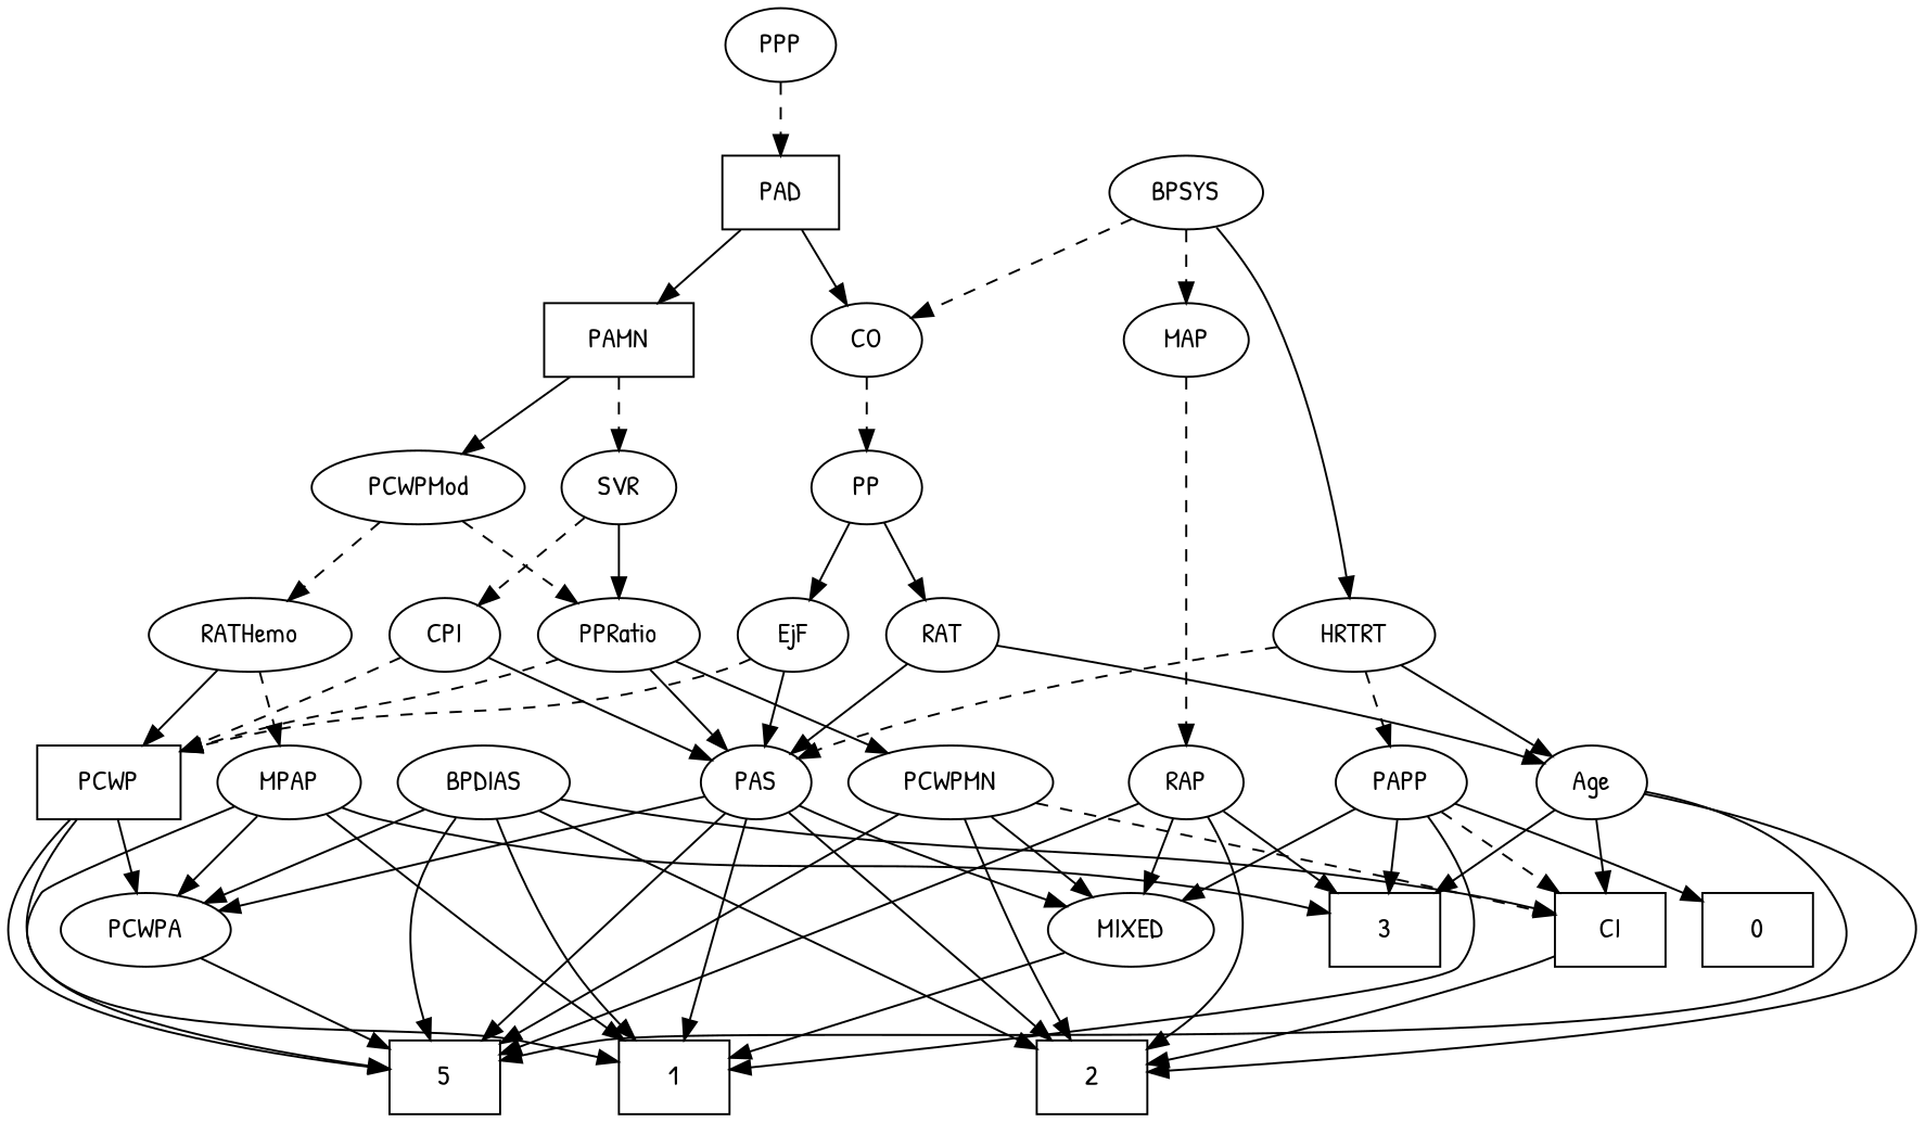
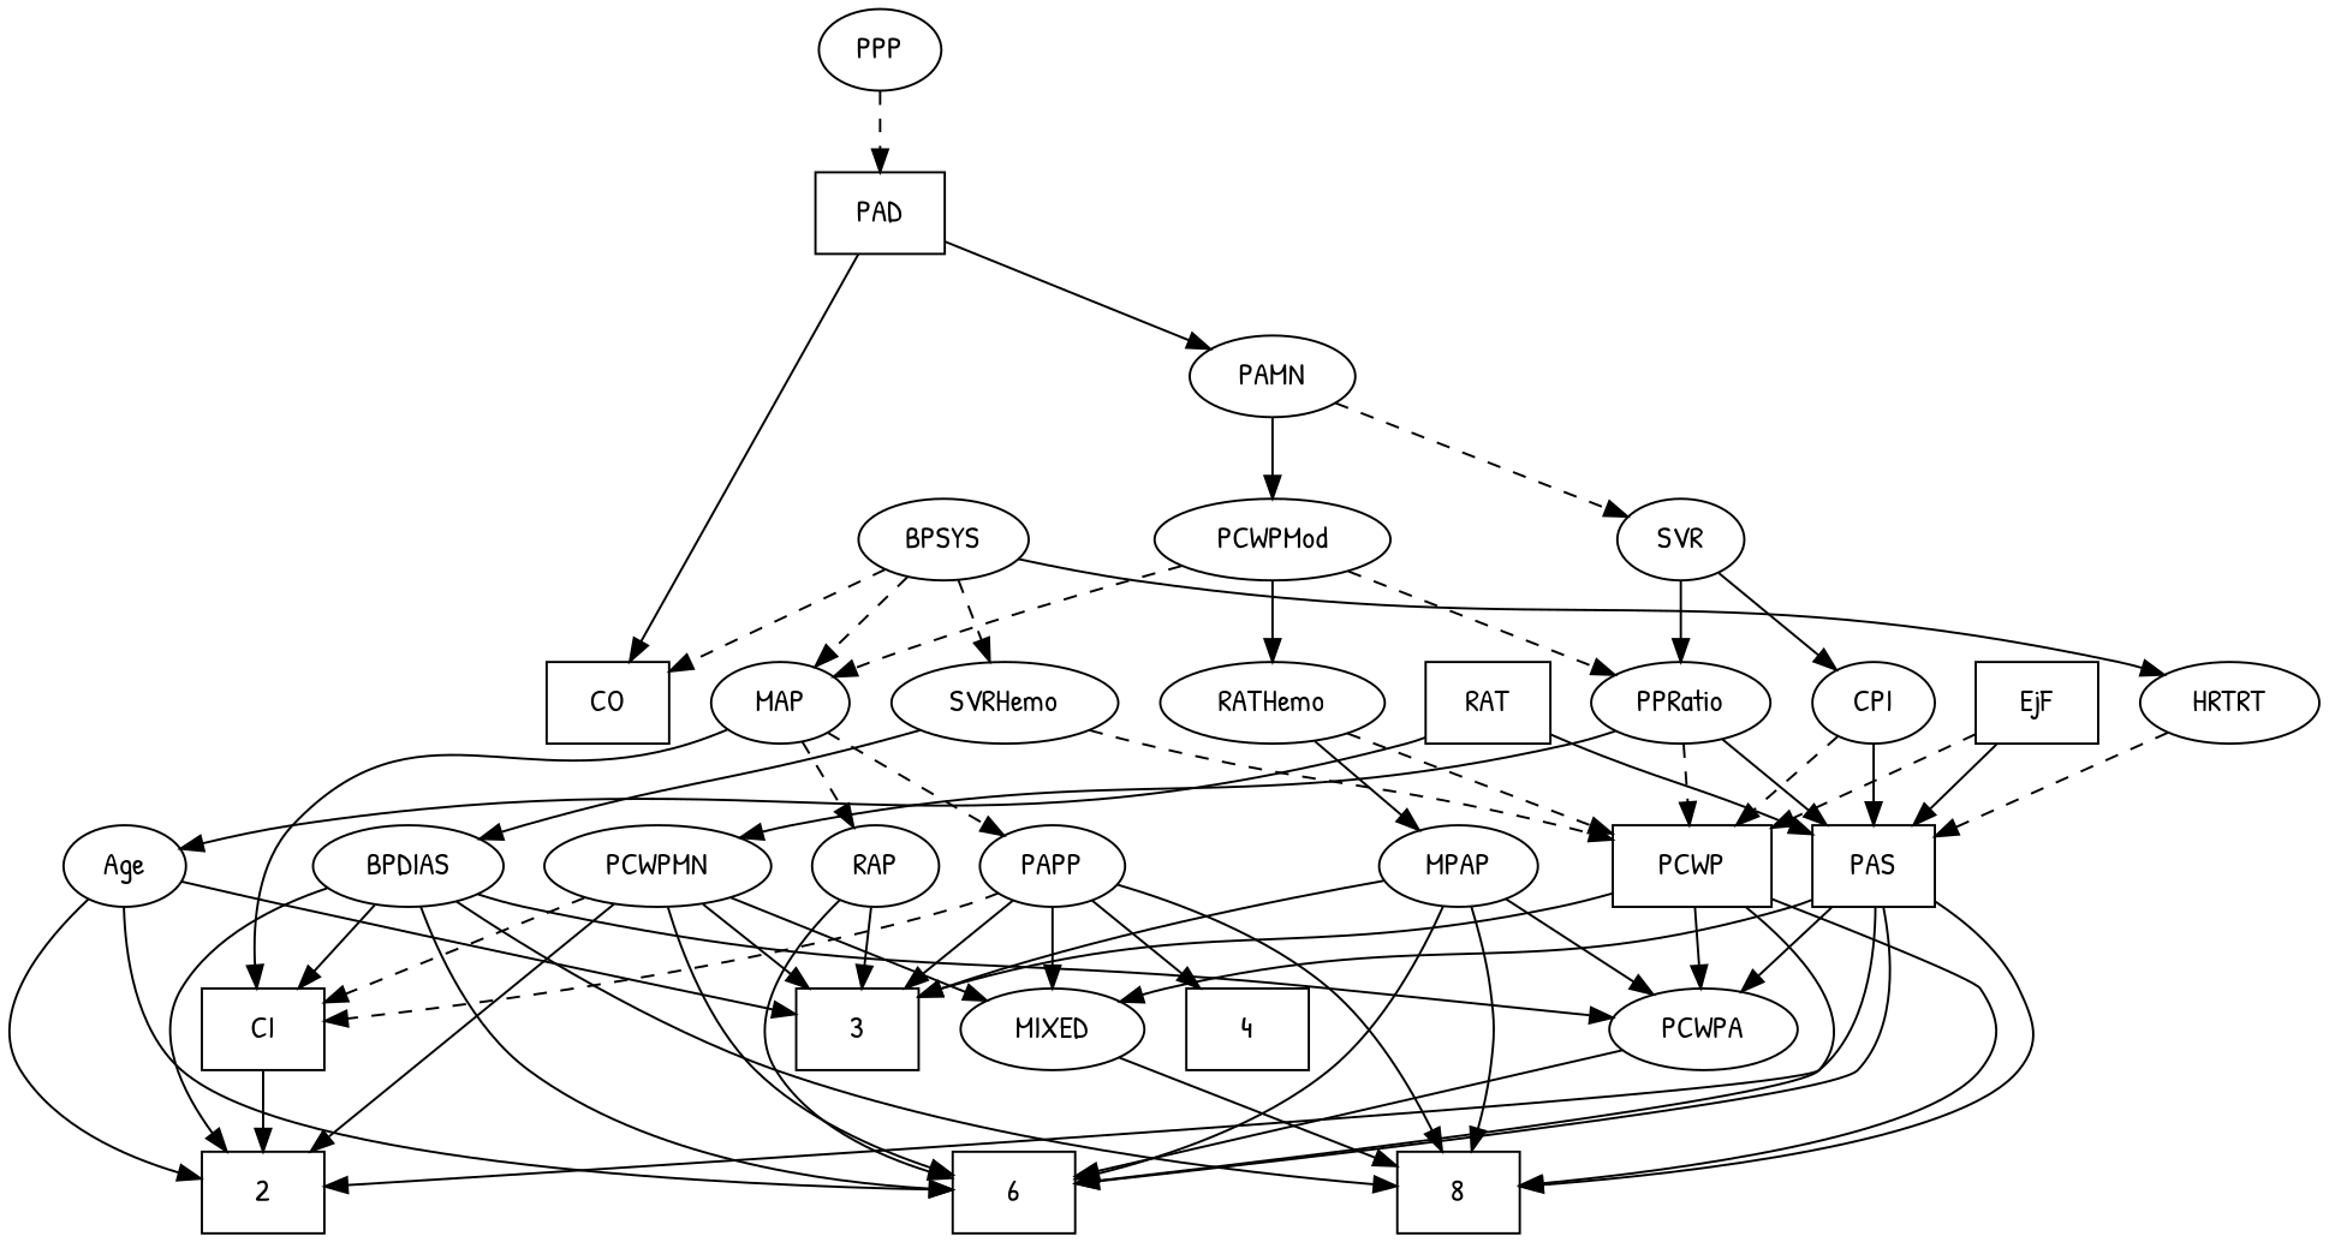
  strict digraph {
    fontname="Patrick Hand"
    node [fontname="Patrick Hand"]
    edge [fontname="Patrick Hand" style=solid]
-   1 [height=0.5 shape=box width=0.75]
+   1 [height=0.5 shape=box width=0.75 label=8]
    2 [height=0.5 shape=box width=0.75]
    3 [height=0.5 shape=box width=0.75]
-   4 [height=0.5 shape=box width=0.75 label=0]
-   5 [height=0.5 shape=box width=0.75]
+   4 [height=0.5 shape=box width=0.75]
+   5 [height=0.5 shape=box width=0.75 label=6]
    Age [height=0.5 width=0.75]
    CI [height=0.5 shape=box width=0.75]
-   EjF [height=0.5 width=0.75]
-   PAS [height=0.5 width=0.75]
+   EjF [height=0.5 width=0.75 shape=box]
+   PAS [height=0.5 width=0.75 shape=box]
    PCWP [height=0.5 shape=box width=0.97491]
    MIXED [height=0.5 width=1.1193]
    PCWPA [height=0.5 width=1.1555]
    RAP [height=0.5 width=0.77632]
    MPAP [height=0.5 width=0.97491]
    BPSYS [height=0.5 width=1.0471]
+   SVRHemo [height=0.5 width=1.3902]
    MAP [height=0.5 width=0.84854]
    HRTRT [height=0.5 width=1.1013]
-   CO [height=0.5 width=0.75]
+   CO [height=0.5 width=0.75 shape=box]
    BPDIAS [height=0.5 width=1.1735]
    PAPP [height=0.5 width=0.88464]
    PAD [height=0.5 shape=box width=0.79437]
-   PAMN [height=0.5 width=1.011 shape=box]
-   PP [height=0.5 width=0.75]
+   PAMN [height=0.5 width=1.011]
    SVR [height=0.5 width=0.77632]
    PCWPMod [height=0.5 width=1.4443]
-   RAT [height=0.5 width=0.75827]
+   RAT [height=0.5 width=0.75827 shape=box]
    CPI [height=0.5 width=0.75]
    PPRatio [height=0.5 width=1.1013]
    RATHemo [height=0.5 width=1.3721]
    PCWPMN [height=0.5 width=1.3902]
    PPP [height=0.5 width=0.75]
    Age -> 2
    Age -> 3
    Age -> 5
-   Age -> CI
+   MAP -> CI
    CI -> 2
    EjF -> PAS
    EjF -> PCWP [style=dashed]
    PAS -> 1
    PAS -> 2
    PAS -> 5
    PAS -> MIXED
    PAS -> PCWPA
    PCWP -> 1
+   PCWP -> 3
    PCWP -> 5
    PCWP -> PCWPA
    MIXED -> 1
    PCWPA -> 5
-   RAP -> 2
    RAP -> 3
    RAP -> 5
-   RAP -> MIXED
    MPAP -> 1
    MPAP -> 3
    MPAP -> 5
    MPAP -> PCWPA
+   BPSYS -> SVRHemo [style=dashed]
    BPSYS -> MAP [style=dashed]
    BPSYS -> HRTRT
    BPSYS -> CO [style=dashed]
+   SVRHemo -> PCWP [style=dashed]
+   SVRHemo -> BPDIAS
    MAP -> RAP [style=dashed]
-   HRTRT -> PAPP [style=dashed]
-   HRTRT -> Age
+   MAP -> PAPP [style=dashed]
    HRTRT -> PAS [style=dashed]
-   CO -> PP [style=dashed]
    BPDIAS -> 1
    BPDIAS -> 2
    BPDIAS -> 5
    BPDIAS -> CI
    BPDIAS -> PCWPA
    PAPP -> 1
    PAPP -> 3
    PAPP -> 4
    PAPP -> CI [style=dashed]
    PAPP -> MIXED
    PAD -> CO
    PAD -> PAMN
    PAMN -> SVR [style=dashed]
    PAMN -> PCWPMod
-   PP -> EjF
-   PP -> RAT
-   SVR -> CPI [style=dashed]
+   SVR -> CPI
    SVR -> PPRatio
+   PCWPMod -> MAP [style=dashed]
    PCWPMod -> PPRatio [style=dashed]
-   PCWPMod -> RATHemo [style=dashed]
+   PCWPMod -> RATHemo
    RAT -> Age
    RAT -> PAS
    CPI -> PAS
    CPI -> PCWP [style=dashed]
    PPRatio -> PAS
    PPRatio -> PCWP [style=dashed]
    PPRatio -> PCWPMN
-   RATHemo -> PCWP
-   RATHemo -> MPAP [style=dashed]
+   RATHemo -> PCWP [style=dashed]
+   RATHemo -> MPAP
    PCWPMN -> 2
+   PCWPMN -> 3
    PCWPMN -> 5
    PCWPMN -> CI [style=dashed]
    PCWPMN -> MIXED
    PPP -> PAD [style=dashed]
  }
